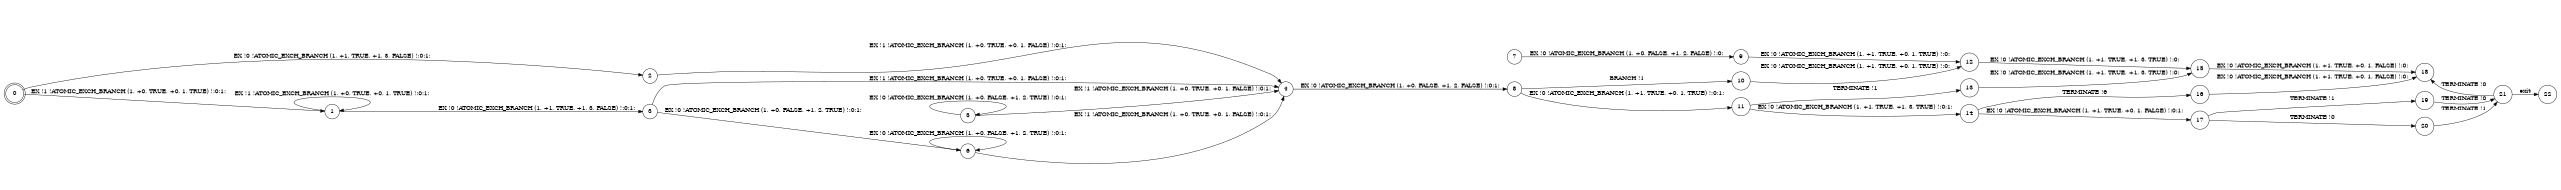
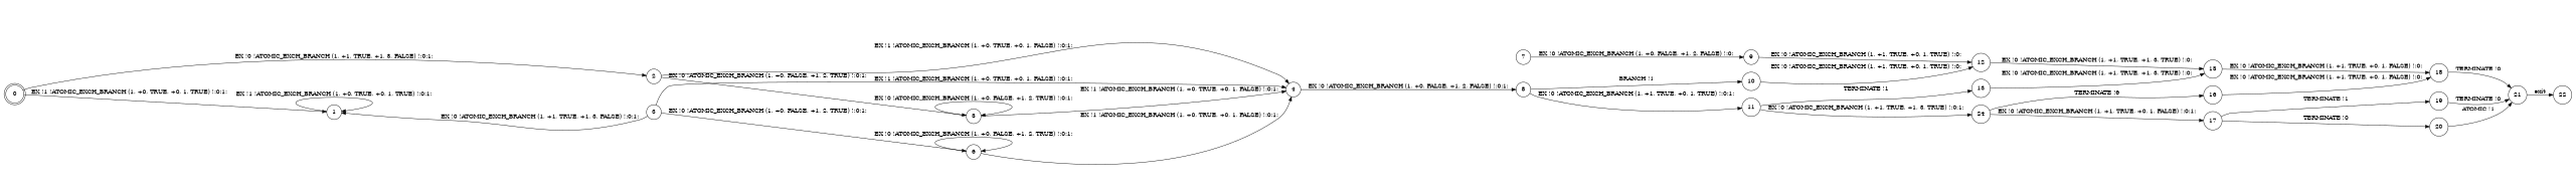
  digraph {
    rankdir=LR
    node [shape=circle]
    0 [peripheries=2]
    1
    2
    3
    4
    5
    6
    8
    7
    9
    10
    11
    12
    13
-   14
+   14 [label=24]
    15
    16
    17
    18
    19
    20
    21
    22
    0 -> 1 [label="EX !1 !ATOMIC_EXCH_BRANCH (1, +0, TRUE, +0, 1, TRUE) !:0:1:"]
    0 -> 2 [label="EX !0 !ATOMIC_EXCH_BRANCH (1, +1, TRUE, +1, 3, FALSE) !:0:1:"]
    1 -> 1 [label="EX !1 !ATOMIC_EXCH_BRANCH (1, +0, TRUE, +0, 1, TRUE) !:0:1:"]
-   1 -> 3 [label="EX !0 !ATOMIC_EXCH_BRANCH (1, +1, TRUE, +1, 3, FALSE) !:0:1:"]
+   3 -> 1 [label="EX !0 !ATOMIC_EXCH_BRANCH (1, +1, TRUE, +1, 3, FALSE) !:0:1:"]
    2 -> 4 [label="EX !1 !ATOMIC_EXCH_BRANCH (1, +0, TRUE, +0, 1, FALSE) !:0:1:"]
+   2 -> 5 [label="EX !0 !ATOMIC_EXCH_BRANCH (1, +0, FALSE, +1, 2, TRUE) !:0:1:"]
    3 -> 4 [label="EX !1 !ATOMIC_EXCH_BRANCH (1, +0, TRUE, +0, 1, FALSE) !:0:1:"]
    3 -> 6 [label="EX !0 !ATOMIC_EXCH_BRANCH (1, +0, FALSE, +1, 2, TRUE) !:0:1:"]
    4 -> 8 [label="EX !0 !ATOMIC_EXCH_BRANCH (1, +0, FALSE, +1, 2, FALSE) !:0:1:"]
    5 -> 4 [label="EX !1 !ATOMIC_EXCH_BRANCH (1, +0, TRUE, +0, 1, FALSE) !:0:1:"]
    5 -> 5 [label="EX !0 !ATOMIC_EXCH_BRANCH (1, +0, FALSE, +1, 2, TRUE) !:0:1:"]
    6 -> 4 [label="EX !1 !ATOMIC_EXCH_BRANCH (1, +0, TRUE, +0, 1, FALSE) !:0:1:"]
    6 -> 6 [label="EX !0 !ATOMIC_EXCH_BRANCH (1, +0, FALSE, +1, 2, TRUE) !:0:1:"]
    8 -> 10 [label="BRANCH !1"]
    8 -> 11 [label="EX !0 !ATOMIC_EXCH_BRANCH (1, +1, TRUE, +0, 1, TRUE) !:0:1:"]
    7 -> 9 [label="EX !0 !ATOMIC_EXCH_BRANCH (1, +0, FALSE, +1, 2, FALSE) !:0:"]
    9 -> 12 [label="EX !0 !ATOMIC_EXCH_BRANCH (1, +1, TRUE, +0, 1, TRUE) !:0:"]
    10 -> 12 [label="EX !0 !ATOMIC_EXCH_BRANCH (1, +1, TRUE, +0, 1, TRUE) !:0:"]
    11 -> 13 [label="TERMINATE !1"]
    11 -> 14 [label="EX !0 !ATOMIC_EXCH_BRANCH (1, +1, TRUE, +1, 3, TRUE) !:0:1:"]
    12 -> 15 [label="EX !0 !ATOMIC_EXCH_BRANCH (1, +1, TRUE, +1, 3, TRUE) !:0:"]
    13 -> 15 [label="EX !0 !ATOMIC_EXCH_BRANCH (1, +1, TRUE, +1, 3, TRUE) !:0:"]
    14 -> 16 [label="TERMINATE !6"]
    14 -> 17 [label="EX !0 !ATOMIC_EXCH_BRANCH (1, +1, TRUE, +0, 1, FALSE) !:0:1:"]
    15 -> 18 [label="EX !0 !ATOMIC_EXCH_BRANCH (1, +1, TRUE, +0, 1, FALSE) !:0:"]
    16 -> 18 [label="EX !0 !ATOMIC_EXCH_BRANCH (1, +1, TRUE, +0, 1, FALSE) !:0:"]
    17 -> 19 [label="TERMINATE !1"]
    17 -> 20 [label="TERMINATE !0"]
-   21 -> 18 [label="TERMINATE !0"]
+   18 -> 21 [label="TERMINATE !0"]
    19 -> 21 [label="TERMINATE !0"]
-   20 -> 21 [label="TERMINATE !1"]
+   20 -> 21 [label="ATOMIC !1"]
    21 -> 22 [label=exit]
  }
